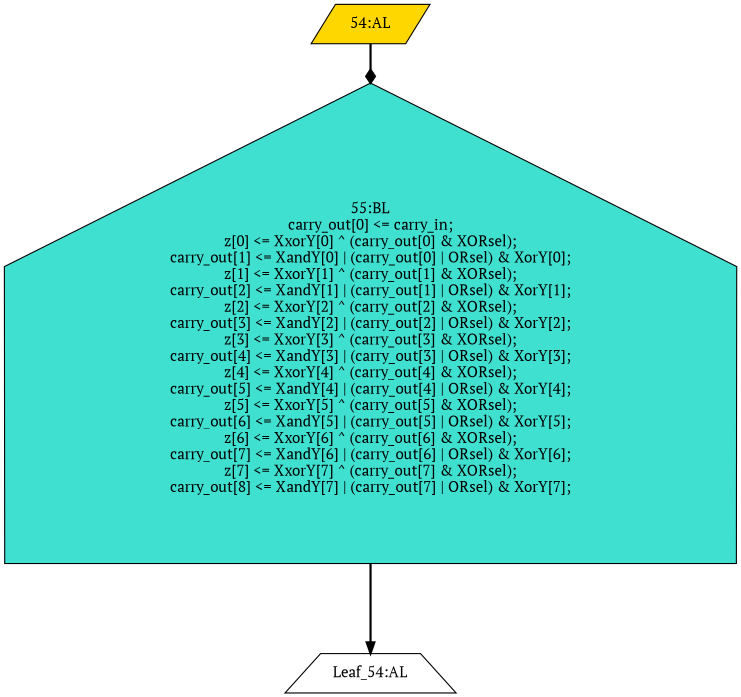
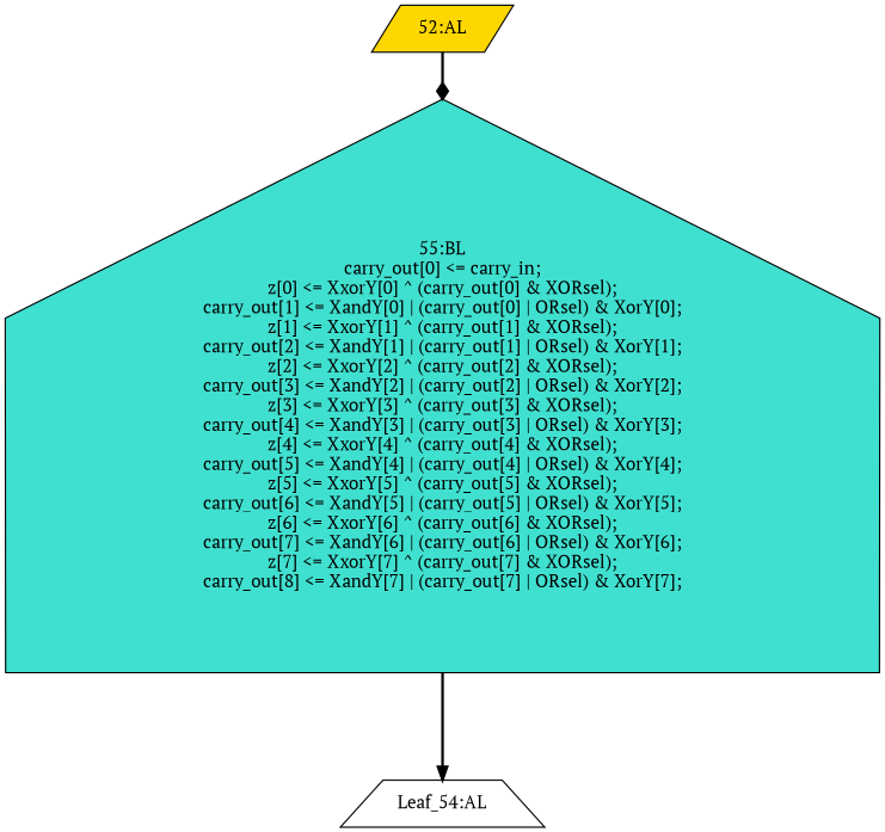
  strict digraph {
    fontname="PT Serif"
    node [style=filled fontname="PT Serif"]
    edge [cond="[]" lineno=None color=black style=bold fontname="PT Serif"]
-   n1 [ast="<pyverilog.vparser.ast.Always object at 0x7f80dd799990>" clk_sens=False fillcolor=gold label="54:AL" sens="['x', 'y', 'carry_out', 'XxorY', 'XandY', 'XorY', 'XORsel', 'ORsel']" statements="[]" typ=Always use_var="['ORsel', 'XorY', 'XandY', 'carry_out', 'XxorY', 'carry_in', 'XORsel']" shape=parallelogram]
+   n1 [ast="<pyverilog.vparser.ast.Always object at 0x7f80dd799990>" clk_sens=False fillcolor=gold label="52:AL" sens="['x', 'y', 'carry_out', 'XxorY', 'XandY', 'XorY', 'XORsel', 'ORsel']" statements="[]" typ=Always use_var="['ORsel', 'XorY', 'XandY', 'carry_out', 'XxorY', 'carry_in', 'XORsel']" shape=parallelogram]
    n2 [ast="<pyverilog.vparser.ast.Block object at 0x7f80dd799e50>" fillcolor=turquoise label="55:BL\ncarry_out[0] <= carry_in;\nz[0] <= XxorY[0] ^ (carry_out[0] & XORsel);\ncarry_out[1] <= XandY[0] | (carry_out[0] | ORsel) & XorY[0];\nz[1] <= XxorY[1] ^ (carry_out[1] & XORsel);\ncarry_out[2] <= XandY[1] | (carry_out[1] | ORsel) & XorY[1];\nz[2] <= XxorY[2] ^ (carry_out[2] & XORsel);\ncarry_out[3] <= XandY[2] | (carry_out[2] | ORsel) & XorY[2];\nz[3] <= XxorY[3] ^ (carry_out[3] & XORsel);\ncarry_out[4] <= XandY[3] | (carry_out[3] | ORsel) & XorY[3];\nz[4] <= XxorY[4] ^ (carry_out[4] & XORsel);\ncarry_out[5] <= XandY[4] | (carry_out[4] | ORsel) & XorY[4];\nz[5] <= XxorY[5] ^ (carry_out[5] & XORsel);\ncarry_out[6] <= XandY[5] | (carry_out[5] | ORsel) & XorY[5];\nz[6] <= XxorY[6] ^ (carry_out[6] & XORsel);\ncarry_out[7] <= XandY[6] | (carry_out[6] | ORsel) & XorY[6];\nz[7] <= XxorY[7] ^ (carry_out[7] & XORsel);\ncarry_out[8] <= XandY[7] | (carry_out[7] | ORsel) & XorY[7];" statements="[<pyverilog.vparser.ast.NonblockingSubstitution object at 0x7f80dd799e90>, <pyverilog.vparser.ast.NonblockingSubstitution object at 0x7f80dd7ab0d0>, <pyverilog.vparser.ast.NonblockingSubstitution object at 0x7f80dd7ab410>, <pyverilog.vparser.ast.NonblockingSubstitution object at 0x7f80dd7ab8d0>, <pyverilog.vparser.ast.NonblockingSubstitution object at 0x7f80dd7abc90>, <pyverilog.vparser.ast.NonblockingSubstitution object at 0x7f80dd7bb190>, <pyverilog.vparser.ast.NonblockingSubstitution object at 0x7f80dd7bb550>, <pyverilog.vparser.ast.NonblockingSubstitution object at 0x7f80dd7bba10>, <pyverilog.vparser.ast.NonblockingSubstitution object at 0x7f80dd7bbdd0>, <pyverilog.vparser.ast.NonblockingSubstitution object at 0x7f80dd7832d0>, <pyverilog.vparser.ast.NonblockingSubstitution object at 0x7f80dd783690>, <pyverilog.vparser.ast.NonblockingSubstitution object at 0x7f80dd783b50>, <pyverilog.vparser.ast.NonblockingSubstitution object at 0x7f80dd783f10>, <pyverilog.vparser.ast.NonblockingSubstitution object at 0x7f80dd78e410>, <pyverilog.vparser.ast.NonblockingSubstitution object at 0x7f80dd78e7d0>, <pyverilog.vparser.ast.NonblockingSubstitution object at 0x7f80dd78ec90>, <pyverilog.vparser.ast.NonblockingSubstitution object at 0x7f80dd79e090>]" typ=Block shape=house]
    n3 [def_var="['z', 'carry_out']" label="Leaf_54:AL" shape=trapezium style=""]
    n1 -> n2 [arrowhead=diamond]
    n2 -> n3 [arrowhead=normal]
  }
